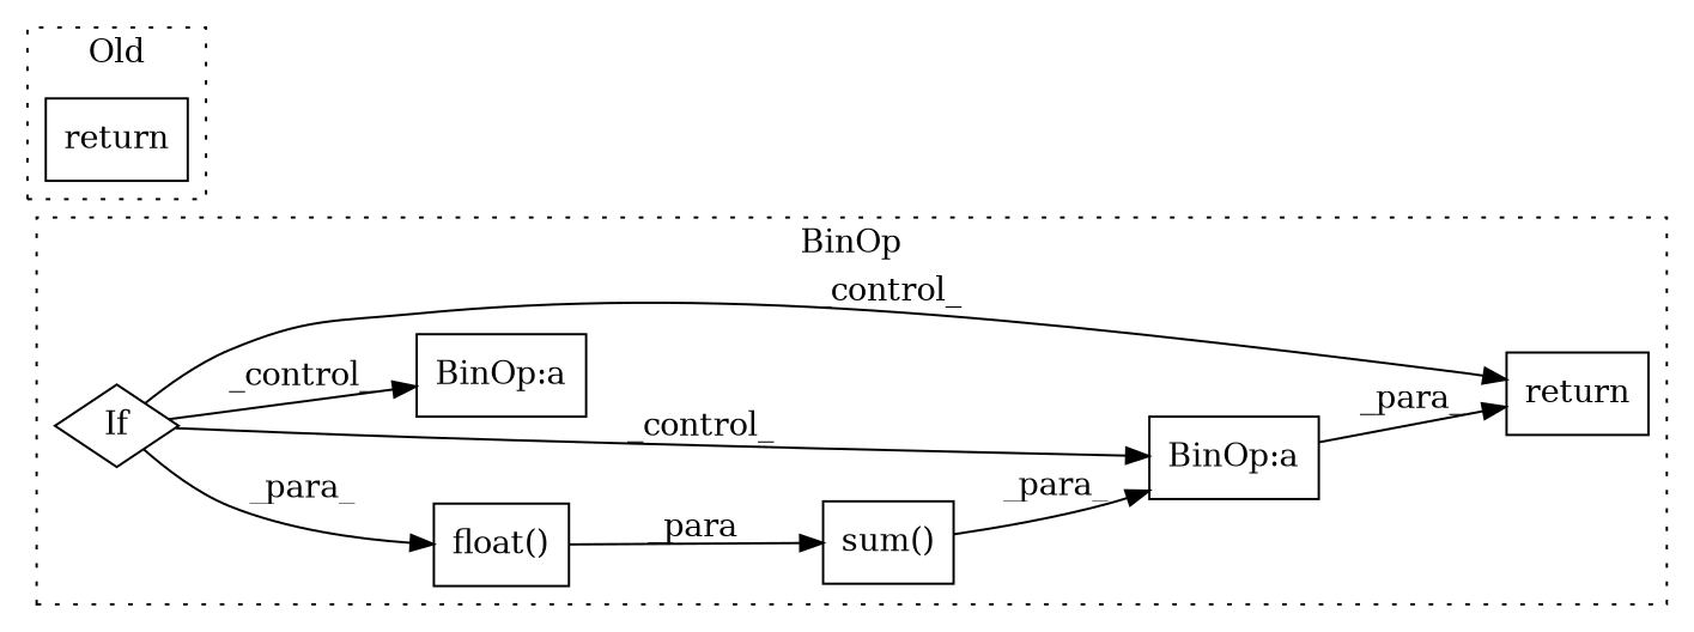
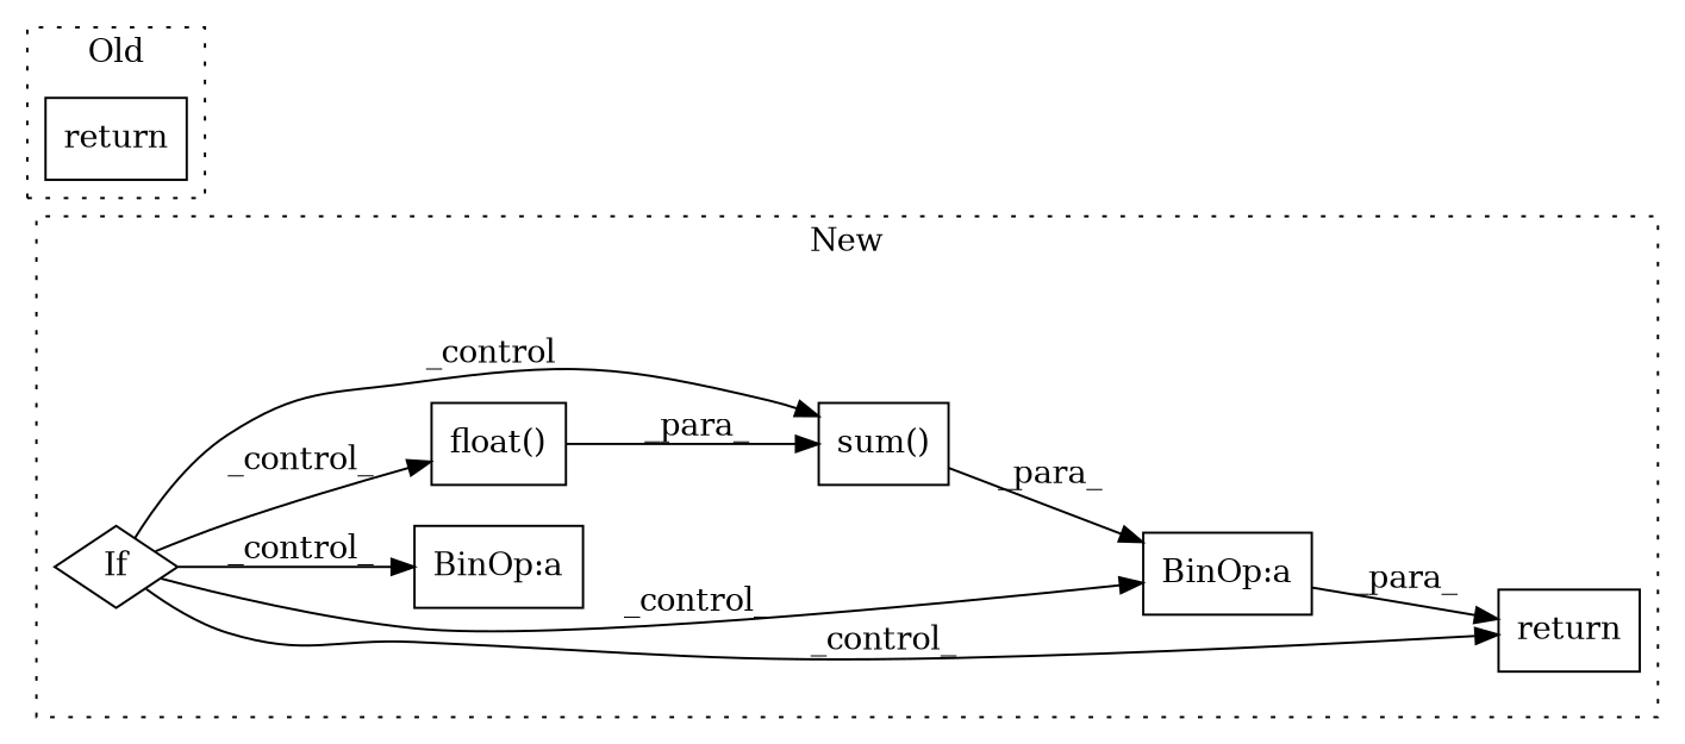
  digraph {
    rankdir=LR
    node [a=75 l=7 s=1548 shape=box]
    n1 [l=16 label="float()"]
    n2 [a=93 label=return s=1633]
    n3 [a=82 l=3 label="BinOp:a" s=1496]
    n4 [a=96 l="3,14" label=If s="845,866" shape=diamond]
    n5 [a=82 l=3 label="BinOp:a" s=1545]
    n6 [l=22 label="sum()"]
    n7 [a=93 label=return s=1127]
    subgraph cluster_1 {
-     label=BinOp
+     label=New
      style=dotted
      n1
      n2
      n3
      n4
      n5
      n6
    }
    subgraph cluster_2 {
      label=Old
      style=dotted
      n7
    }
    n1 -> n6 [label=_para_]
-   n4 -> n1 [label=_para_]
+   n4 -> n1 [label=_control_]
    n4 -> n2 [label=_control_]
    n4 -> n3 [label=_control_]
    n4 -> n5 [label=_control_]
+   n4 -> n6 [label=_control_]
    n5 -> n2 [label=_para_]
    n6 -> n5 [label=_para_]
  }
